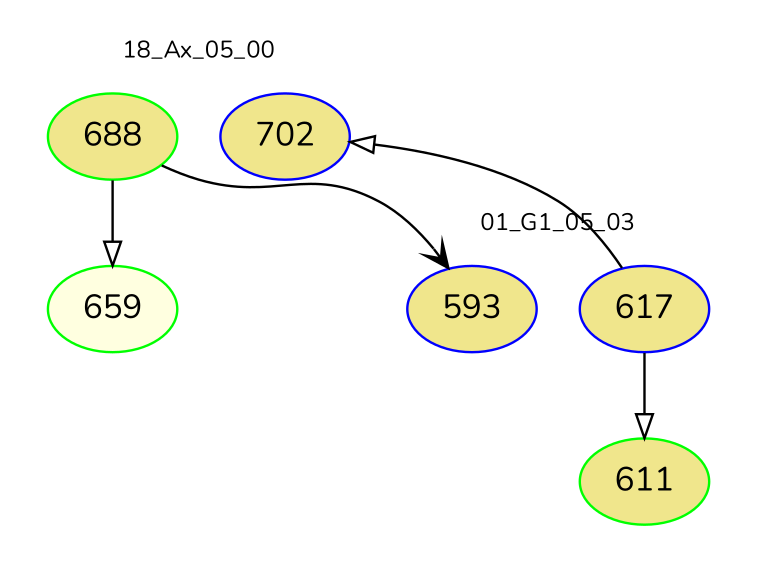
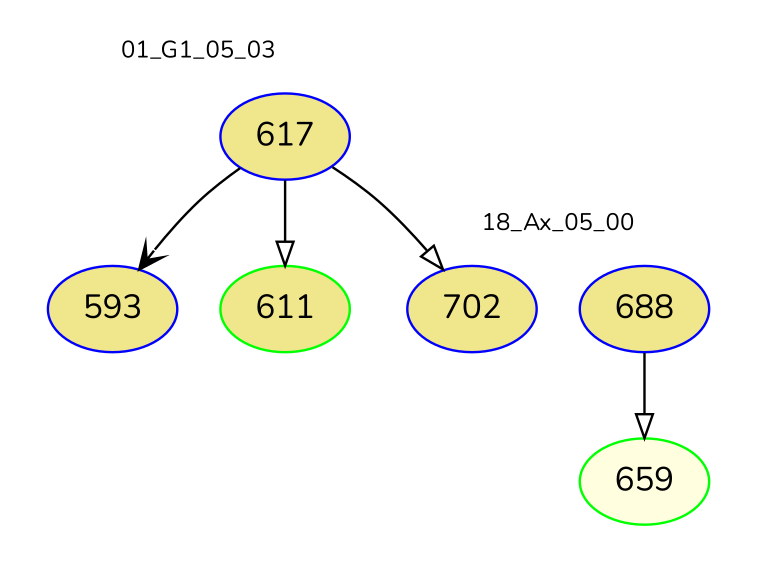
  digraph {
    fontname=Nunito
    node [color=blue fillcolor=khaki fontname=Nunito style=filled]
    edge [arrowhead=onormal color=black fontname=Nunito]
-   n1 [color=green label=688]
+   n1 [label=688]
    n2 [color=green fillcolor=lightyellow label=659]
    n3 [label=702]
    n4 [label=617]
    n5 [label=593]
    n6 [color=green label=611]
    subgraph cluster_1 {
      color=white
      fontsize=10
      label="18_Ax_05_00"
      n1
      n2
      n3
    }
    subgraph cluster_2 {
      color=white
      fontsize=10
      label="01_G1_05_03"
      n4
      n5
      n6
    }
    n1 -> n2
    n4 -> n3
-   n1 -> n5 [arrowhead=vee]
+   n4 -> n5 [arrowhead=vee]
    n4 -> n6
  }
